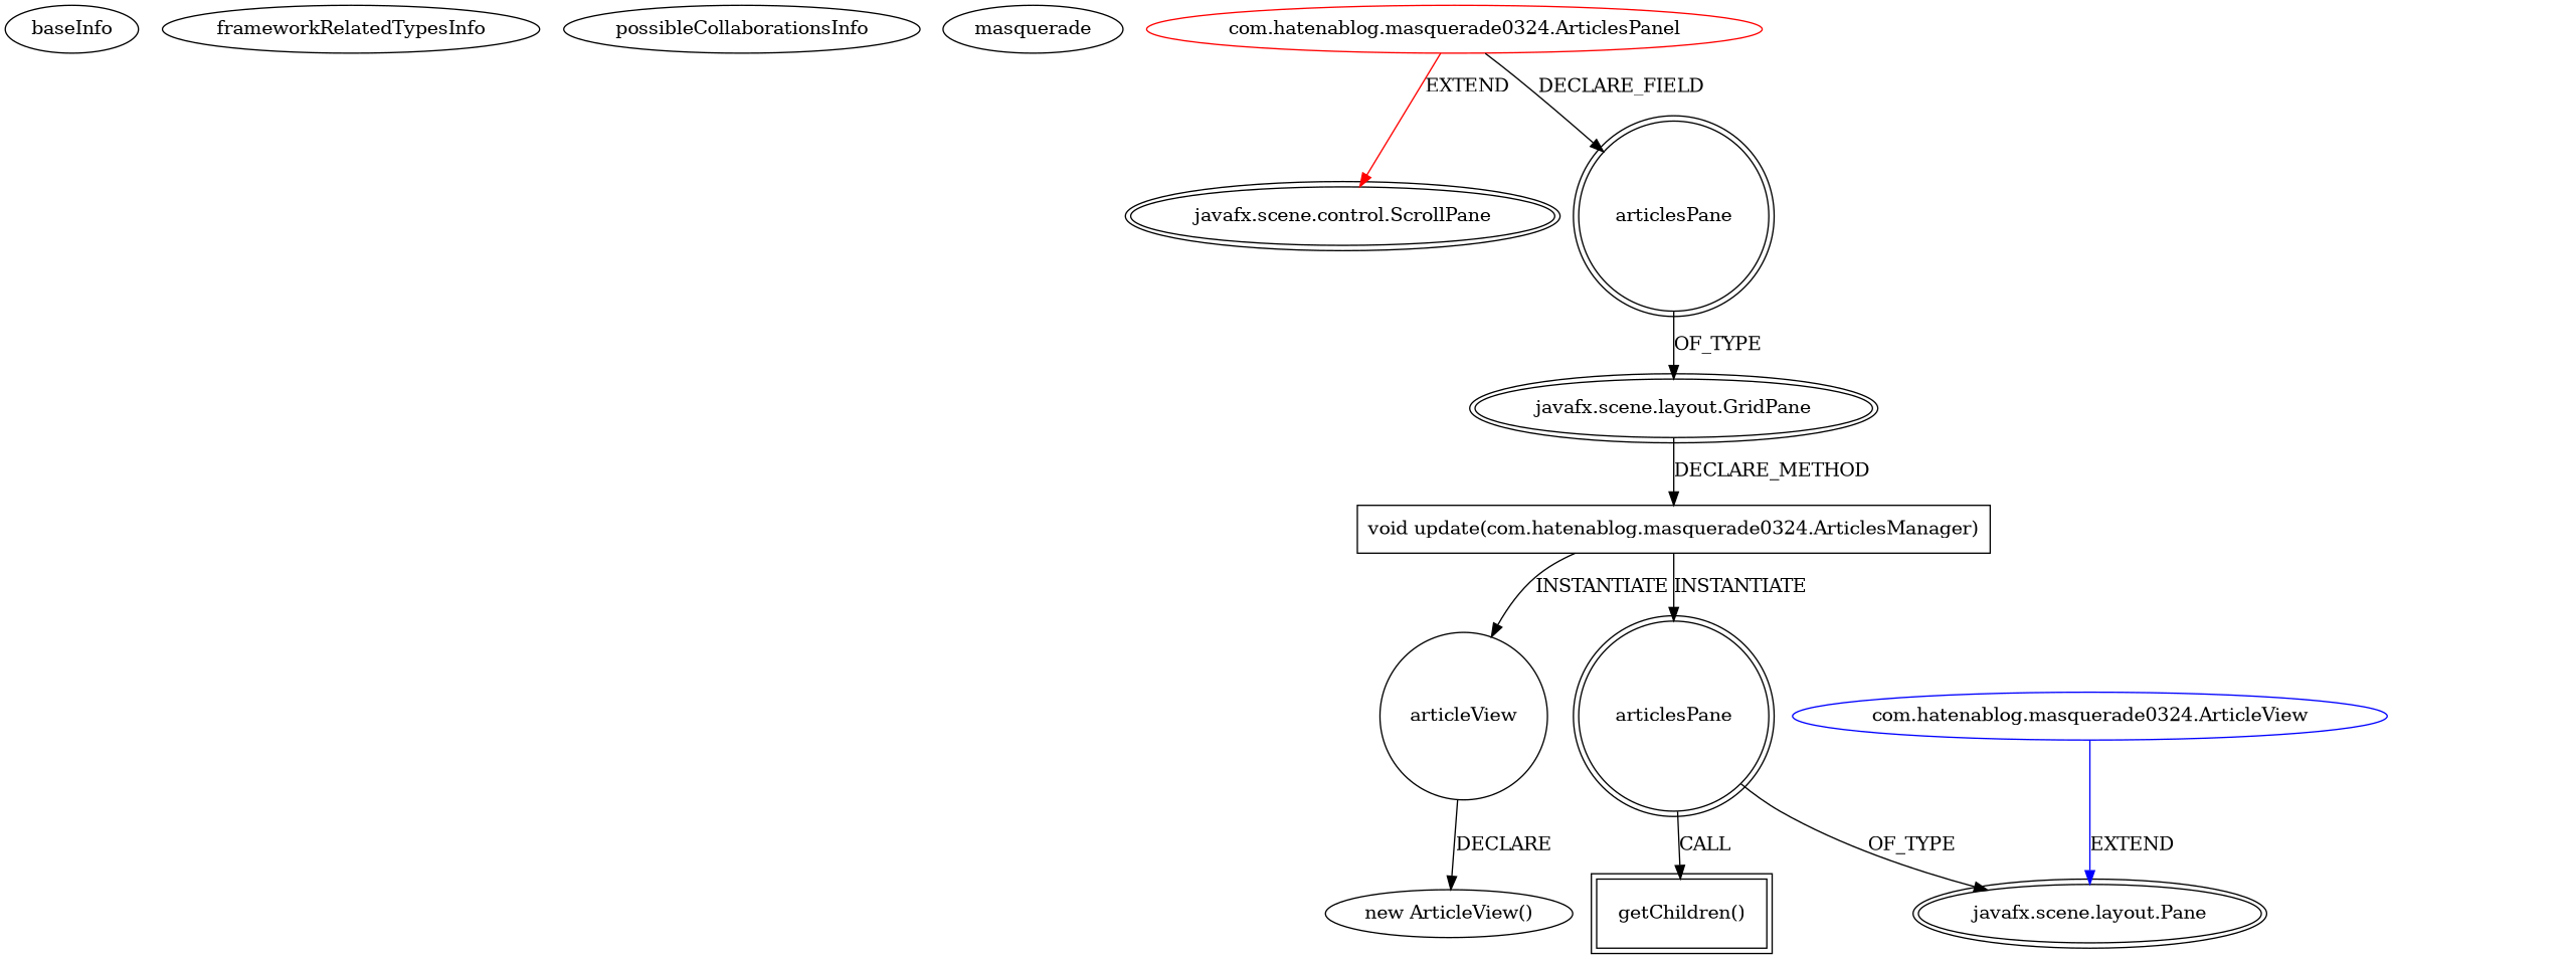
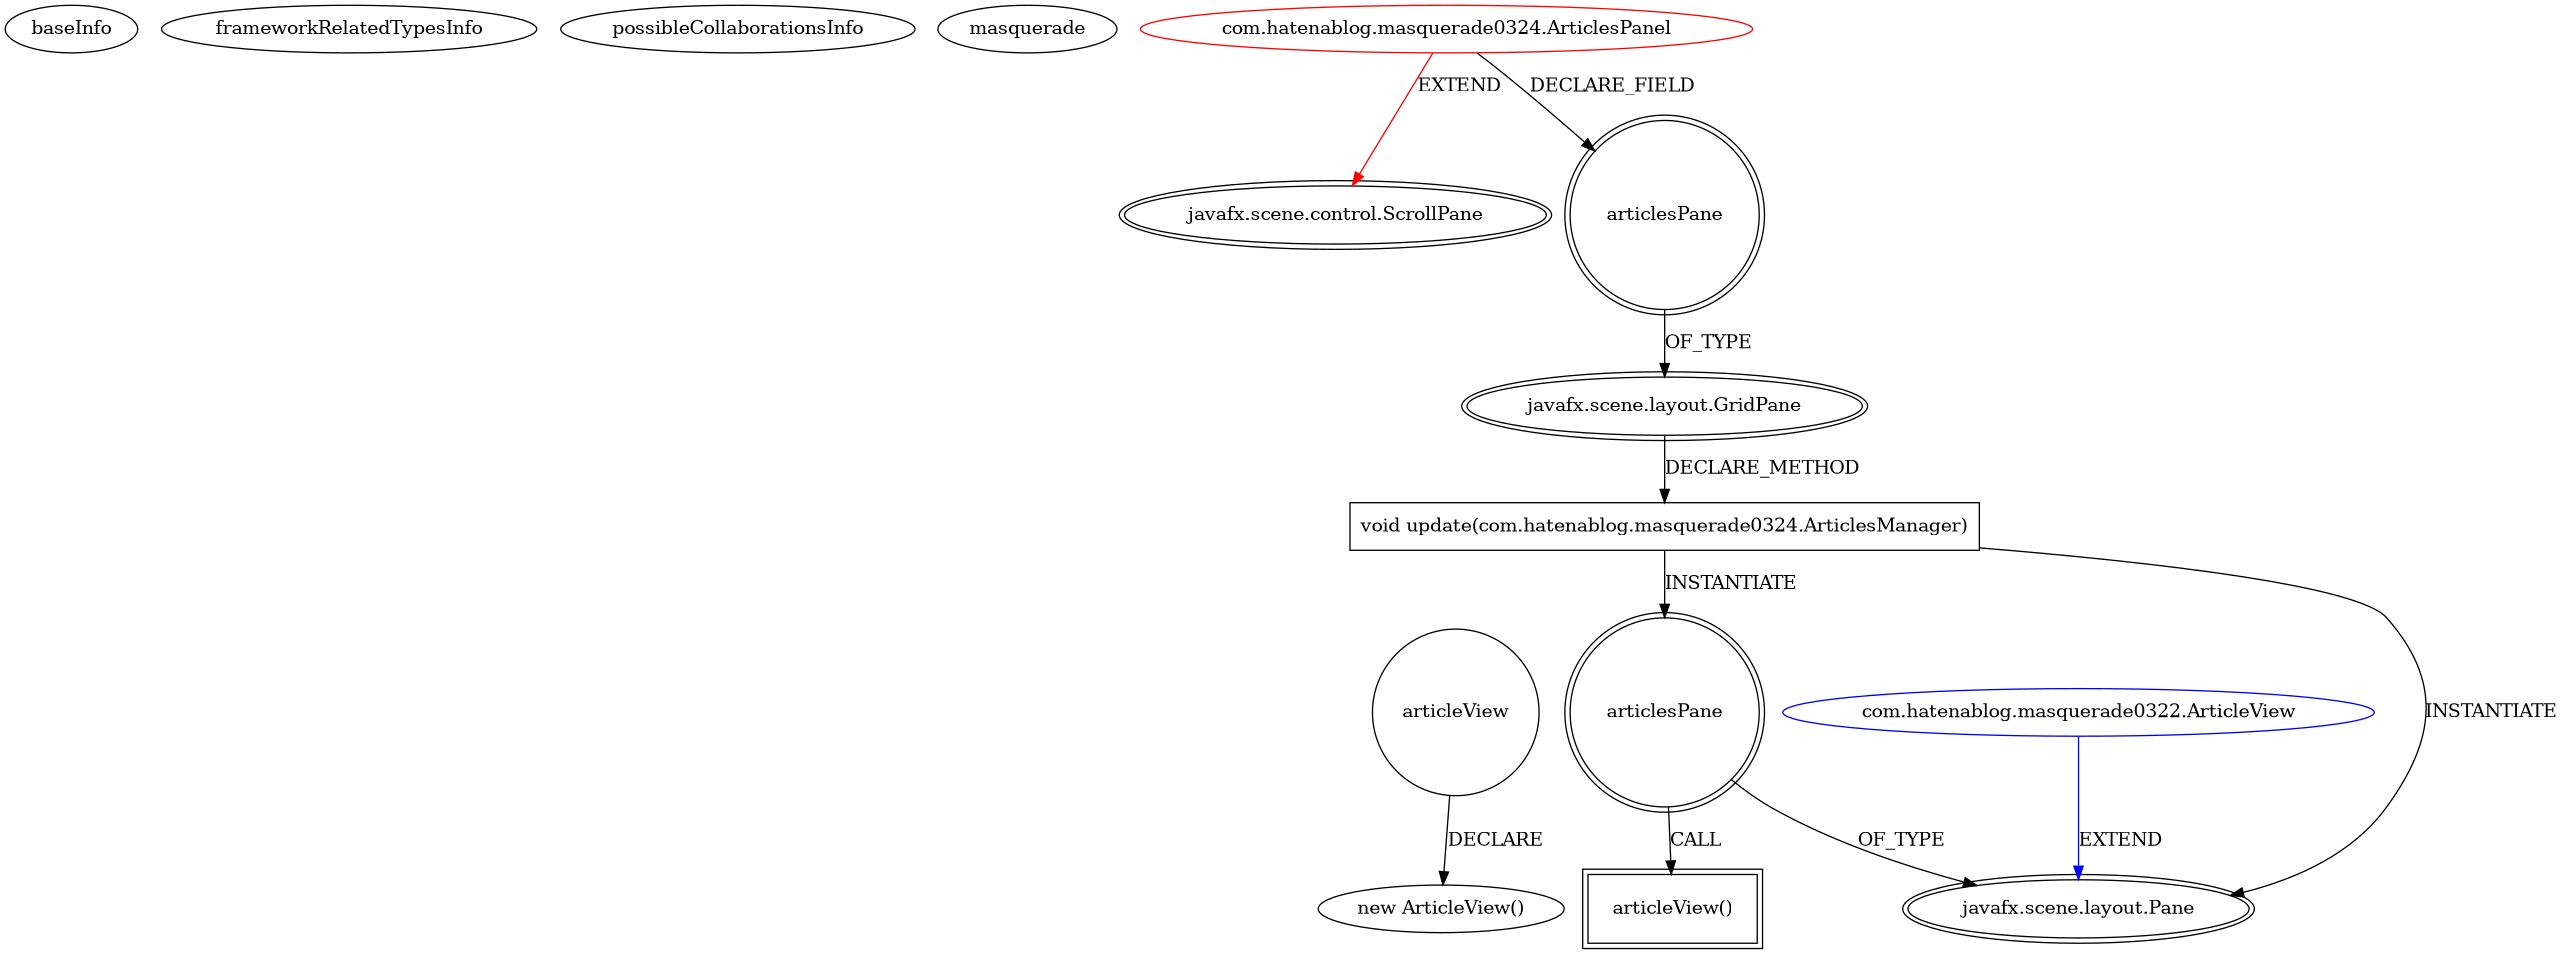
  digraph {
    node [isFrameworkType=true]
    baseInfo [category=extension_graph graphId=3554 isAnonymous=false possibleRelation=true isFrameworkType=""]
    frameworkRelatedTypesInfo [0="javafx.scene.control.ScrollPane" isFrameworkType=""]
    possibleCollaborationsInfo [0="3554~CLIENT_METHOD_DECLARATION-INSTANTIATION-~javafx.scene.control.ScrollPane ~javafx.scene.layout.Pane ~false~false" isFrameworkType=""]
    n4 [contextSignature=ArticlesPanel filePath="/masquerade0324-MMRSS/MMRSS-master/src/com/hatenablog/masquerade0324/ArticlesPanel.java" graphId=3554 label=masquerade projectName="masquerade0324-MMRSS" isFrameworkType=""]
    n5 [color=red isFrameworkType=false label="com.hatenablog.masquerade0324.ArticlesPanel" vertexType=ROOT_CLIENT_CLASS_DECLARATION]
    n6 [label="javafx.scene.control.ScrollPane" peripheries=2 vertexType=FRAMEWORK_CLASS_TYPE]
    n7 [label=articlesPane peripheries=2 shape=circle vertexType=FIELD_DECLARATION]
    n8 [label="javafx.scene.layout.GridPane" peripheries=2 vertexType=FRAMEWORK_CLASS_TYPE]
    n9 [isFrameworkType=false label="void update(com.hatenablog.masquerade0324.ArticlesManager)" shape=box vertexType=CLIENT_METHOD_DECLARATION]
    n10 [label=articlesPane peripheries=2 shape=circle vertexType=VARIABLE_EXPRESION]
    n11 [isFrameworkType=false label=articleView shape=circle vertexType=VARIABLE_EXPRESION]
    n12 [label="javafx.scene.layout.Pane" peripheries=2 vertexType=FRAMEWORK_CLASS_TYPE]
-   n13 [label="getChildren()" peripheries=2 shape=box vertexType=INSIDE_CALL]
+   n13 [label="articleView()" peripheries=2 shape=box vertexType=INSIDE_CALL]
    n14 [isFrameworkType=false label="new ArticleView()" vertexType=CONSTRUCTOR_CALL]
-   n15 [color=blue isFrameworkType=false label="com.hatenablog.masquerade0324.ArticleView" vertexType=REFERENCE_CLIENT_CLASS_DECLARATION]
+   n15 [color=blue isFrameworkType=false label="com.hatenablog.masquerade0322.ArticleView" vertexType=REFERENCE_CLIENT_CLASS_DECLARATION]
    n5 -> n6 [color=red label=EXTEND]
    n5 -> n7 [label=DECLARE_FIELD]
    n7 -> n8 [label=OF_TYPE]
    n8 -> n9 [label=DECLARE_METHOD]
    n9 -> n10 [label=INSTANTIATE]
-   n9 -> n11 [label=INSTANTIATE]
+   n9 -> n12 [label=INSTANTIATE]
    n10 -> n12 [label=OF_TYPE]
    n10 -> n13 [label=CALL]
    n11 -> n14 [label=DECLARE]
    n15 -> n12 [color=blue label=EXTEND]
  }
